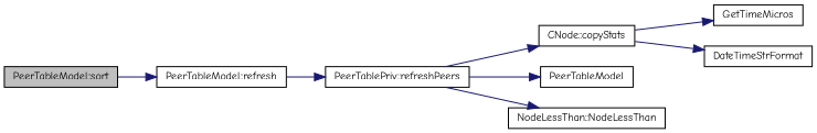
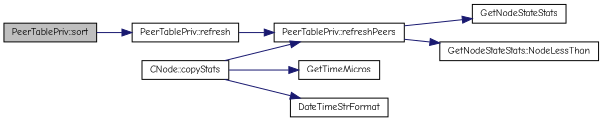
  digraph {
    fontname="Comic Neue"
    rankdir=LR
    node [color=black fillcolor=white fontname="Comic Neue" fontsize=10 shape=record style=filled]
    edge [color=midnightblue fontname="Comic Neue" fontsize=10 labelfontname=Helvetica labelfontsize=10 style=solid]
-   n1 [fillcolor=grey75 fontcolor=black height=0.2 label="PeerTableModel::sort" width=0.4]
-   n2 [height=0.2 label="PeerTableModel::refresh" width=0.4]
+   n1 [fillcolor=grey75 fontcolor=black height=0.2 label="PeerTablePriv::sort" width=0.4]
+   n2 [height=0.2 label="PeerTablePriv::refresh" width=0.4]
    n3 [height=0.2 label="PeerTablePriv::refreshPeers" width=0.4]
    n4 [height=0.2 label="CNode::copyStats" width=0.4]
-   n5 [height=0.2 label=PeerTableModel width=0.4]
-   n6 [height=0.2 label="NodeLessThan::NodeLessThan" width=0.4]
+   n5 [height=0.2 label=GetNodeStateStats width=0.4]
+   n6 [height=0.2 label="GetNodeStateStats::NodeLessThan" width=0.4]
    n7 [height=0.2 label=GetTimeMicros width=0.4]
    n8 [height=0.2 label=DateTimeStrFormat width=0.4]
    n1 -> n2
    n2 -> n3
-   n3 -> n4
+   n4 -> n3
    n3 -> n5
    n3 -> n6
    n4 -> n7
    n4 -> n8
  }
